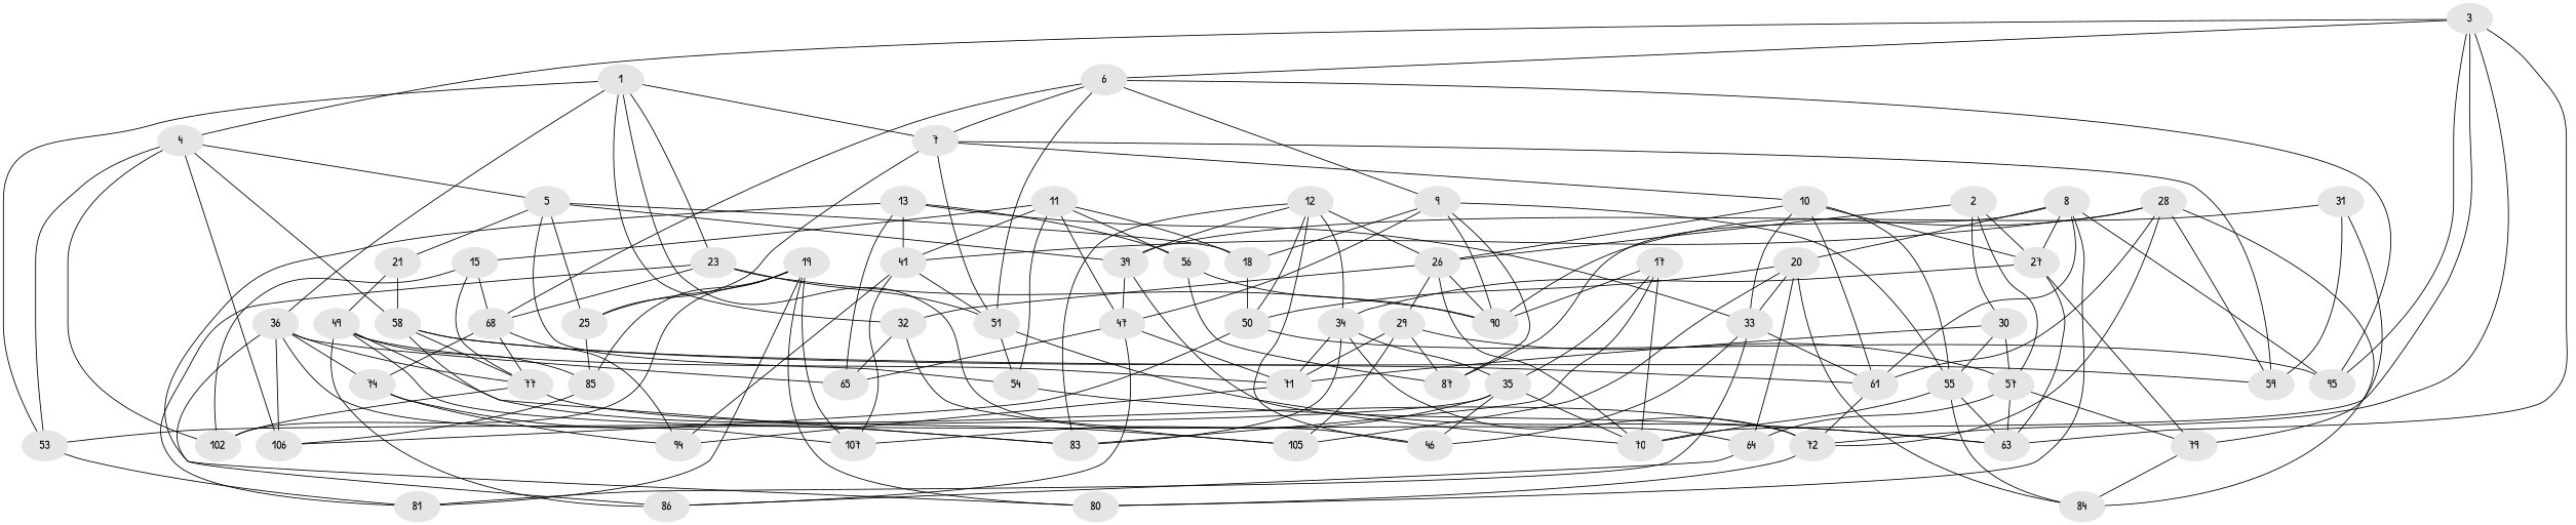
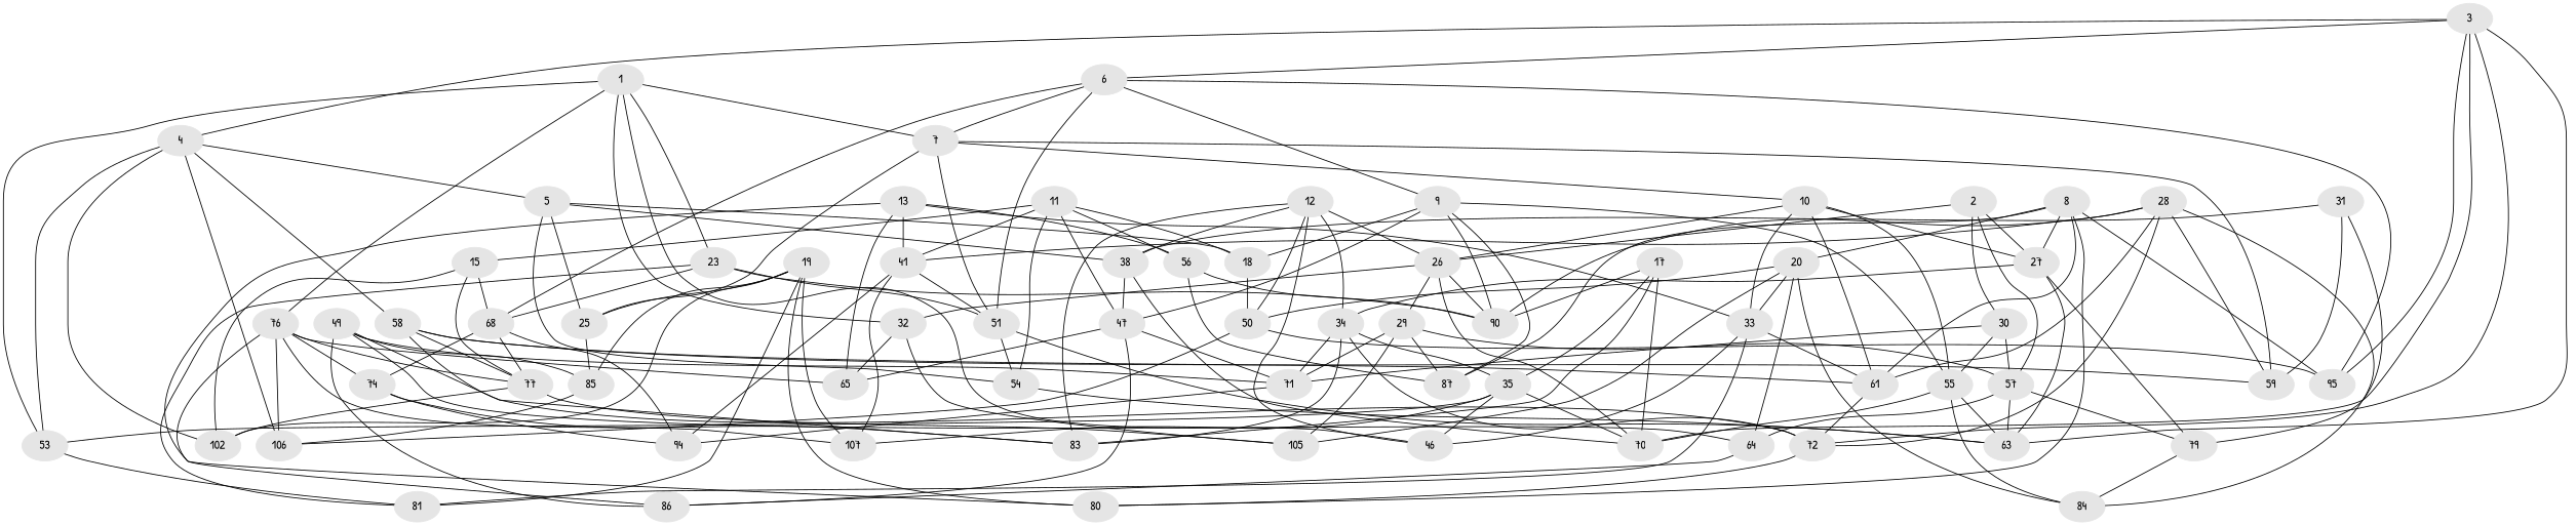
  graph {
    fontname="Patrick Hand"
    node [color=gray90 fontname="Patrick Hand" style=filled]
    edge [fontname="Patrick Hand"]
    1 [super="+16"]
    7 [super="+14"]
    23 [super="+24"]
    32
-   36 [super="+37"]
+   36 [super="+37" label=76]
    46
    53
    25
    51 [super="+111"]
    10 [super="+48"]
    59
    68 [super="+96"]
    90 [super="+98"]
    81
    65
    105
    106
    77 [super="+104"]
    107
    86
    74
    26 [super="+76"]
    70 [super="+79"]
    29 [super="+93"]
    2
    27 [super="+44"]
    30
    57 [super="+91"]
    63 [super="+75"]
    34 [super="+45"]
    n31 [label=79]
    55 [super="+82"]
    71 [super="+109"]
    64
    3 [super="+43"]
    4 [super="+101"]
    6 [super="+22"]
    72 [super="+103"]
    95
    5 [super="+42"]
    58 [super="+110"]
    102
    9 [super="+92"]
    80
    18
-   21
-   39 [super="+62"]
+   39 [super="+62" label=38]
    54
    61 [super="+89"]
    83 [super="+108"]
    50
    49 [super="+67"]
    85
    47 [super="+69"]
    87
    94
    33 [super="+60"]
    8 [super="+100"]
    20 [super="+66"]
    84
    11 [super="+88"]
    15
    41 [super="+99"]
    56
    12 [super="+38"]
    35 [super="+97"]
    13 [super="+40"]
    17
    19 [super="+52"]
    28 [super="+78"]
    31
    1 -- 7
    1 -- 23
    1 -- 32
    1 -- 36
    1 -- 46
    1 -- 53
    7 -- 25
    7 -- 51
    7 -- 10
    7 -- 59
    23 -- 51
    23 -- 68
    23 -- 90
    23 -- 81
    32 -- 65
    32 -- 105
    36 -- 65
    36 -- 106
    36 -- 77
    36 -- 107
    36 -- 86
    36 -- 74
    53 -- 81
    25 -- 85
    51 -- 63
    51 -- 54
    10 -- 26
    10 -- 27
    10 -- 55
    10 -- 61
    10 -- 33
    68 -- 77
    68 -- 74
    68 -- 94
    77 -- 105
    77 -- 102
    74 -- 83
    74 -- 94
    26 -- 32
    26 -- 90
    26 -- 70
    26 -- 29
    29 -- 105
    29 -- 57
    29 -- 71
    29 -- 87
    2 -- 26
    2 -- 27
    2 -- 30
    2 -- 57
    27 -- 63
    27 -- 34
    27 -- n31
    30 -- 57
    30 -- 55
    30 -- 71
    57 -- 63
    57 -- n31
    57 -- 64
    34 -- 71
    34 -- 72
    34 -- 83
    34 -- 35
    n31 -- 84
    55 -- 70
    55 -- 63
    55 -- 84
    71 -- 94
    64 -- 86
    3 -- 70
    3 -- 63
    3 -- 4
    3 -- 6
    3 -- 72
    3 -- 95
    4 -- 53
    4 -- 106
    4 -- 5
    4 -- 58
    4 -- 102
    6 -- 7
    6 -- 51
    6 -- 68
    6 -- 95
    6 -- 9
    72 -- 80
    5 -- 25
    5 -- 18
-   5 -- 21
    5 -- 39
    5 -- 54
    58 -- 59
    58 -- 77
    58 -- 61
    58 -- 83
    9 -- 90
    9 -- 55
    9 -- 18
    9 -- 47
    9 -- 87
    18 -- 50
-   21 -- 58
-   21 -- 49
    39 -- 70
    39 -- 47
    54 -- 63
    61 -- 72
    50 -- 106
    50 -- 95
    49 -- 86
    49 -- 71
    49 -- 64
    49 -- 72
    49 -- 85
    85 -- 106
    47 -- 65
    47 -- 86
    47 -- 71
    33 -- 46
    33 -- 81
    33 -- 61
    8 -- 27
    8 -- 95
    8 -- 80
    8 -- 61
    8 -- 87
    8 -- 20
    20 -- 105
    20 -- 64
    20 -- 50
    20 -- 33
    20 -- 84
    11 -- 18
    11 -- 54
    11 -- 47
    11 -- 15
    11 -- 41
    11 -- 56
    15 -- 68
    15 -- 77
    15 -- 102
    41 -- 51
    41 -- 107
    41 -- 94
    56 -- 90
    56 -- 87
    12 -- 46
    12 -- 26
    12 -- 34
    12 -- 39
    12 -- 83
    12 -- 50
    35 -- 46
    35 -- 53
    35 -- 107
    35 -- 70
    13 -- 65
    13 -- 80
    13 -- 33
    13 -- 41
    13 -- 56
    17 -- 90
    17 -- 70
    17 -- 83
    17 -- 35
    19 -- 25
    19 -- 81
    19 -- 107
    19 -- 102
    19 -- 80
    19 -- 85
    28 -- 59
    28 -- 90
    28 -- 72
    28 -- 61
    28 -- 84
    28 -- 41
    31 -- 59
    31 -- n31
    31 -- 39 [weight=2]
  }
